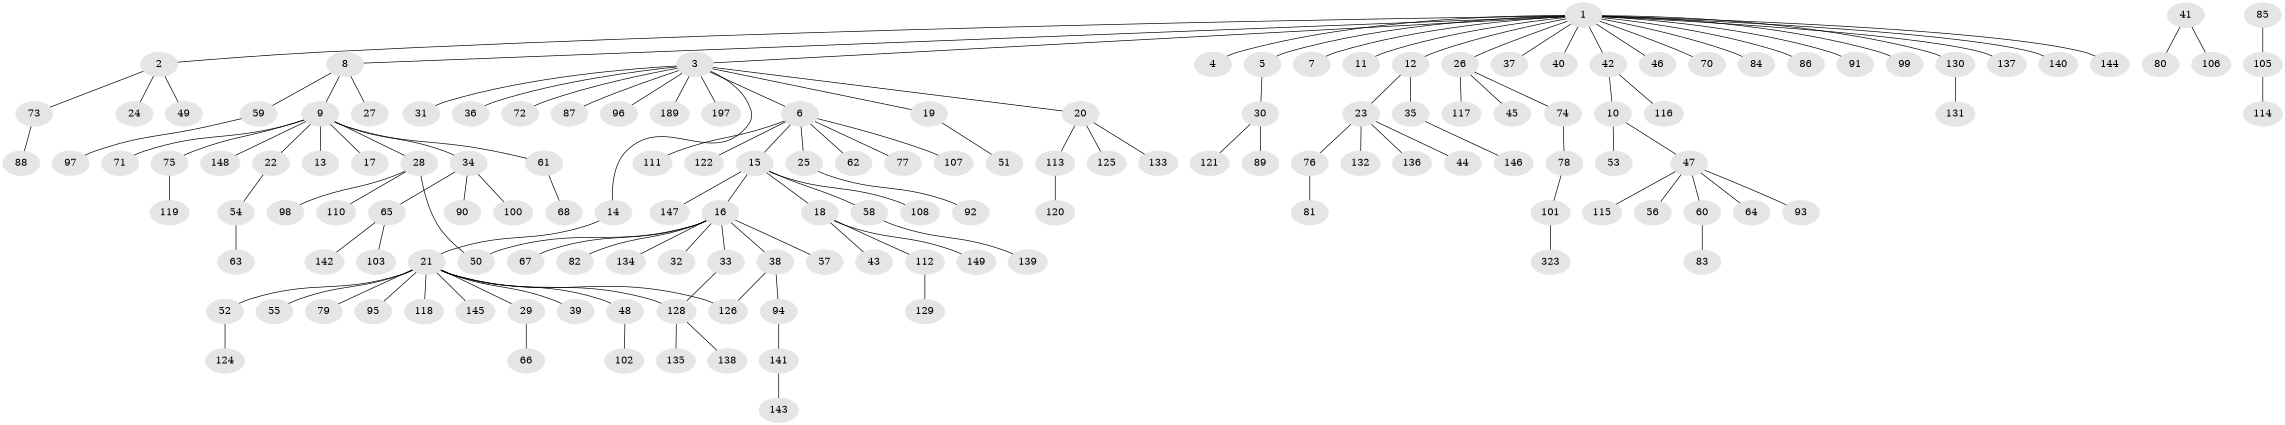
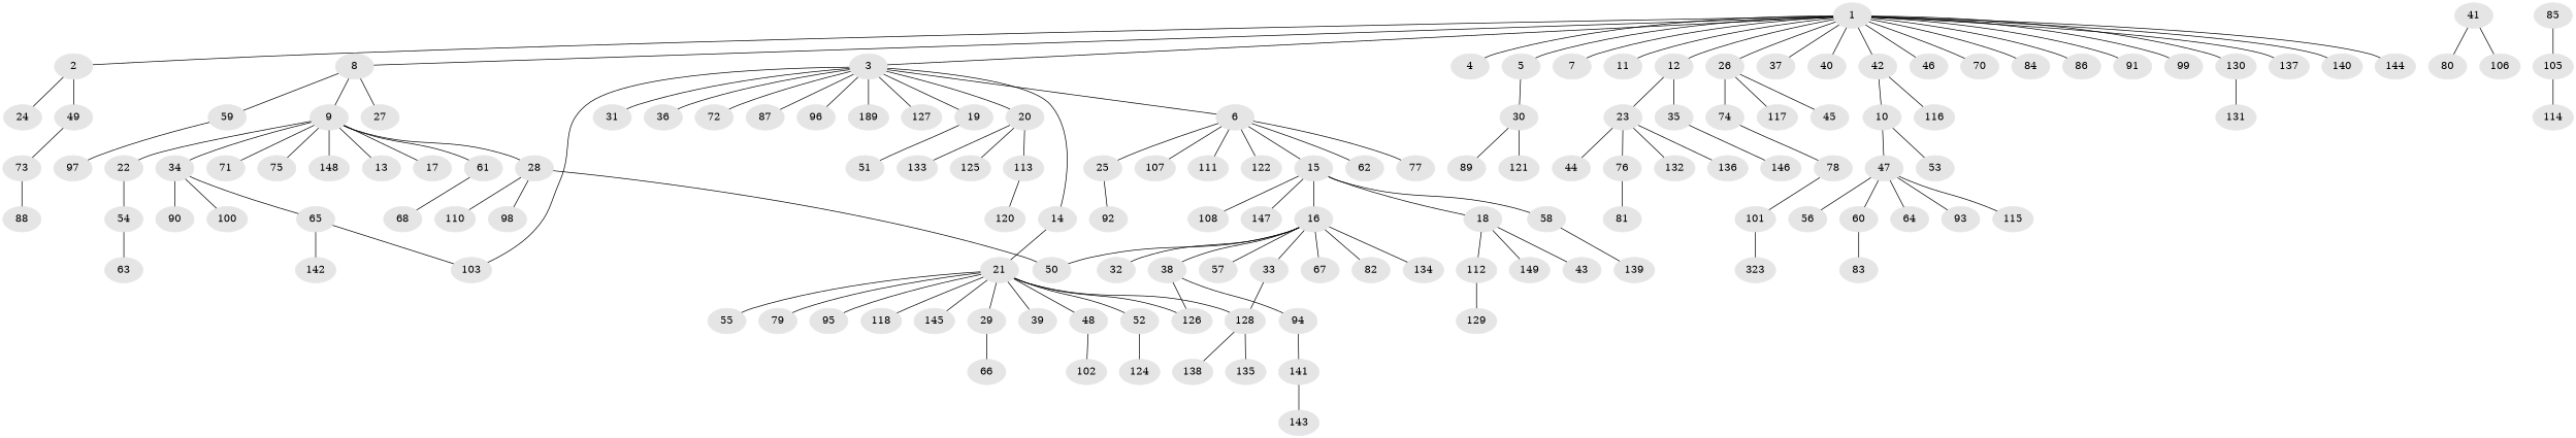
  graph {
    node [color=gray90 style=filled]
    1
    2
    3
    4
    5
    7
    8
    11
    12
    26
    37
    40
    42
    46
    70
    84
    86
    91
    99
    130
    137
    140
    144
    24
    49
    73
    6
    14
    19
    20
    31
    36
    72
    87
    96
    103
    n37 [label=189]
-   127 [label=197]
+   127
    30
    9
    27
    59
    10
    47
    53
    23
    35
    45
    74
    117
    116
    131
    88
    15
    25
    62
    77
    107
    111
    122
    21
    51
    113
    125
    133
    89
    121
    16
    18
    58
    108
    147
    92
    13
    17
    22
    28
    34
    61
    71
    75
    148
    41
    80
    106
    97
    54
    50
    98
    110
    65
    90
    100
    68
-   119
    56
    60
    64
    93
    115
    44
    76
    132
    136
    146
    29
    39
    48
    52
    55
    79
    95
    118
    126
    128
    145
    32
    33
    38
    57
    67
    82
    134
    43
    112
    149
    139
    94
    129
    120
    66
    102
    124
    135
    138
    63
    81
    78
    142
    101
    141
    83
    85
    105
    n145 [label=323]
    114
    143
    1 -- 2
    1 -- 3
    1 -- 4
    1 -- 5
    1 -- 7
    1 -- 8
    1 -- 11
    1 -- 12
    1 -- 26
    1 -- 37
    1 -- 40
    1 -- 42
    1 -- 46
    1 -- 70
    1 -- 84
    1 -- 86
    1 -- 91
    1 -- 99
    1 -- 130
    1 -- 137
    1 -- 140
    1 -- 144
    2 -- 24
    2 -- 49
-   2 -- 73
+   49 -- 73
    3 -- 6
    3 -- 14
    3 -- 19
    3 -- 20
    3 -- 31
    3 -- 36
    3 -- 72
    3 -- 87
    3 -- 96
+   3 -- 103
    3 -- n37
    3 -- 127
    5 -- 30
    8 -- 9
    8 -- 27
    8 -- 59
    12 -- 23
    12 -- 35
    26 -- 45
    26 -- 74
    26 -- 117
    42 -- 10
    42 -- 116
    130 -- 131
    73 -- 88
    6 -- 15
    6 -- 25
    6 -- 62
    6 -- 77
    6 -- 107
    6 -- 111
    6 -- 122
    14 -- 21
    19 -- 51
    20 -- 113
    20 -- 125
    20 -- 133
    30 -- 89
    30 -- 121
    9 -- 13
    9 -- 17
    9 -- 22
    9 -- 28
    9 -- 34
    9 -- 61
    9 -- 71
    9 -- 75
    9 -- 148
    59 -- 97
    10 -- 47
    10 -- 53
    47 -- 56
    47 -- 60
    47 -- 64
    47 -- 93
    47 -- 115
    23 -- 44
    23 -- 76
    23 -- 132
    23 -- 136
    35 -- 146
    74 -- 78
    15 -- 16
    15 -- 18
    15 -- 58
    15 -- 108
    15 -- 147
    25 -- 92
    21 -- 29
    21 -- 39
    21 -- 48
    21 -- 52
    21 -- 55
    21 -- 79
    21 -- 95
    21 -- 118
    21 -- 126
    21 -- 128
    21 -- 145
    113 -- 120
    16 -- 50
    16 -- 32
    16 -- 33
    16 -- 38
    16 -- 57
    16 -- 67
    16 -- 82
    16 -- 134
    18 -- 43
    18 -- 112
    18 -- 149
    58 -- 139
    22 -- 54
    28 -- 50
    28 -- 98
    28 -- 110
    34 -- 65
    34 -- 90
    34 -- 100
    61 -- 68
-   75 -- 119
    41 -- 80
    41 -- 106
    54 -- 63
    65 -- 103
    65 -- 142
    60 -- 83
    76 -- 81
    29 -- 66
    48 -- 102
    52 -- 124
    128 -- 135
    128 -- 138
    33 -- 128
    38 -- 126
    38 -- 94
    112 -- 129
    94 -- 141
    78 -- 101
    101 -- n145
    141 -- 143
    85 -- 105
    105 -- 114
  }
